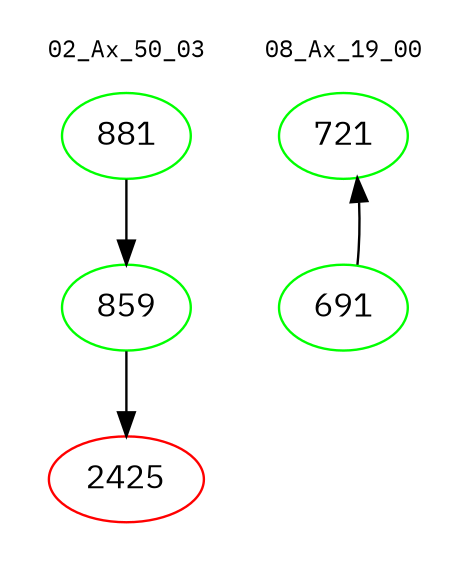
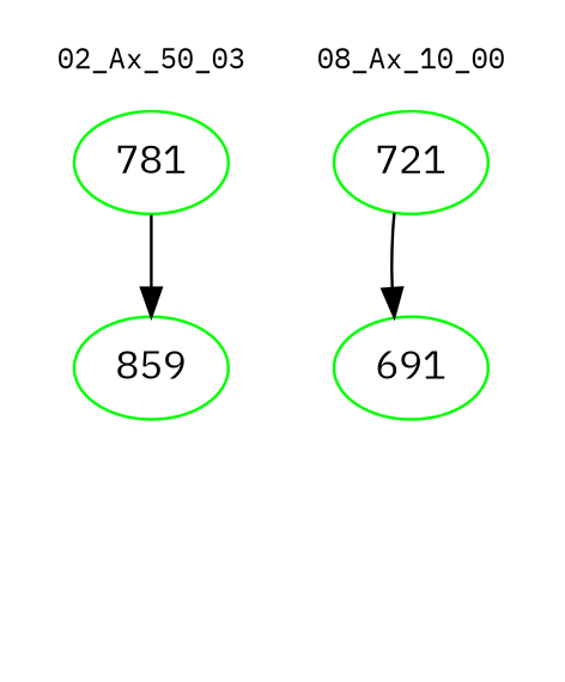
  digraph {
    fontname="IBM Plex Mono"
    node [color=green fontname="IBM Plex Mono"]
    edge [color=black fontname="IBM Plex Mono"]
-   n1 [label=881]
+   n1 [label=781]
    n2 [label=859]
-   n3 [color=red label=2425]
    n4 [label=721]
    n5 [label=691]
    subgraph cluster_1 {
      color=white
      fontsize=10
      label="02_Ax_50_03"
      n1
      n2
-     n3
    }
    subgraph cluster_2 {
      color=white
      fontsize=10
-     label="08_Ax_19_00"
+     label="08_Ax_10_00"
      n4
      n5
    }
    n1 -> n2
-   n2 -> n3
-   n5 -> n4
+   n4 -> n5
  }
